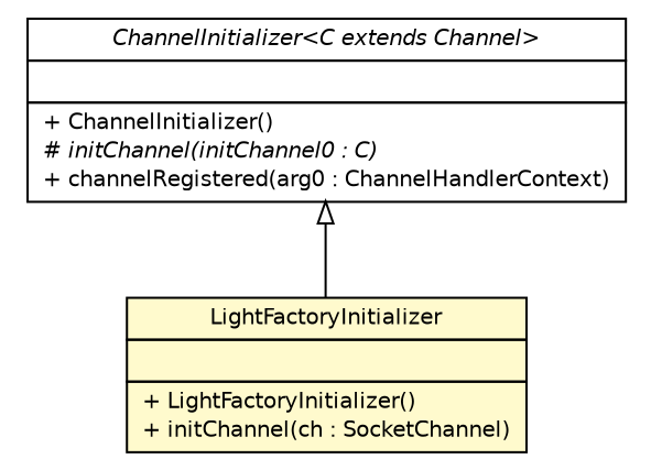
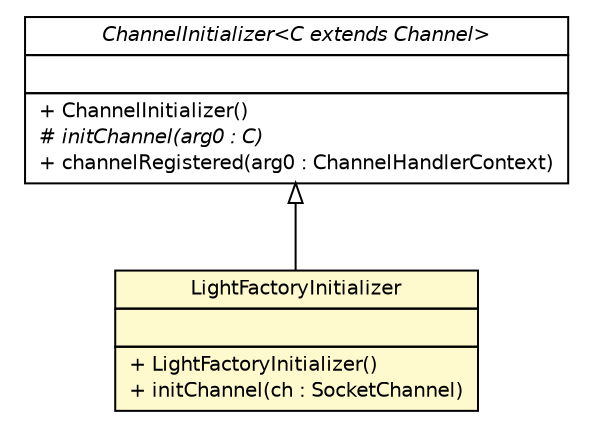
  digraph {
    nodesep=0.25
    ranksep=0.5
    node [fontcolor=black fontname=Helvetica fontsize=10.0 shape=plaintext]
    n1 [label=<<table title="com.xley.lfosc.lightfactory.server.LightFactoryInitializer" border="0" cellborder="1" cellspacing="0" cellpadding="2" port="p" bgcolor="lemonChiffon" href="./LightFactoryInitializer.html"> 		<tr><td><table border="0" cellspacing="0" cellpadding="1"> <tr><td align="center" balign="center"> LightFactoryInitializer </td></tr> 		</table></td></tr> 		<tr><td><table border="0" cellspacing="0" cellpadding="1"> <tr><td align="left" balign="left">  </td></tr> 		</table></td></tr> 		<tr><td><table border="0" cellspacing="0" cellpadding="1"> <tr><td align="left" balign="left"> + LightFactoryInitializer() </td></tr> <tr><td align="left" balign="left"> + initChannel(ch : SocketChannel) </td></tr> 		</table></td></tr> 		</table>>]
-   n2 [label=<<table title="io.netty.channel.ChannelInitializer" border="0" cellborder="1" cellspacing="0" cellpadding="2" port="p" href="http://java.sun.com/j2se/1.4.2/docs/api/io/netty/channel/ChannelInitializer.html"> 		<tr><td><table border="0" cellspacing="0" cellpadding="1"> <tr><td align="center" balign="center"><font face="Helvetica-Oblique"> ChannelInitializer&lt;C extends Channel&gt; </font></td></tr> 		</table></td></tr> 		<tr><td><table border="0" cellspacing="0" cellpadding="1"> <tr><td align="left" balign="left">  </td></tr> 		</table></td></tr> 		<tr><td><table border="0" cellspacing="0" cellpadding="1"> <tr><td align="left" balign="left"> + ChannelInitializer() </td></tr> <tr><td align="left" balign="left"><font face="Helvetica-Oblique" point-size="10.0"> # initChannel(initChannel0 : C) </font></td></tr> <tr><td align="left" balign="left"> + channelRegistered(arg0 : ChannelHandlerContext) </td></tr> 		</table></td></tr> 		</table>>]
+   n2 [label=<<table title="io.netty.channel.ChannelInitializer" border="0" cellborder="1" cellspacing="0" cellpadding="2" port="p" href="http://java.sun.com/j2se/1.4.2/docs/api/io/netty/channel/ChannelInitializer.html"> 		<tr><td><table border="0" cellspacing="0" cellpadding="1"> <tr><td align="center" balign="center"><font face="Helvetica-Oblique"> ChannelInitializer&lt;C extends Channel&gt; </font></td></tr> 		</table></td></tr> 		<tr><td><table border="0" cellspacing="0" cellpadding="1"> <tr><td align="left" balign="left">  </td></tr> 		</table></td></tr> 		<tr><td><table border="0" cellspacing="0" cellpadding="1"> <tr><td align="left" balign="left"> + ChannelInitializer() </td></tr> <tr><td align="left" balign="left"><font face="Helvetica-Oblique" point-size="10.0"> # initChannel(arg0 : C) </font></td></tr> <tr><td align="left" balign="left"> + channelRegistered(arg0 : ChannelHandlerContext) </td></tr> 		</table></td></tr> 		</table>>]
    n2 -> n1 [arrowtail=empty dir=back fontname=Helvetica fontsize=10 headport=p labelfontname=Helvetica labelfontsize=10 tailport=p]
  }
